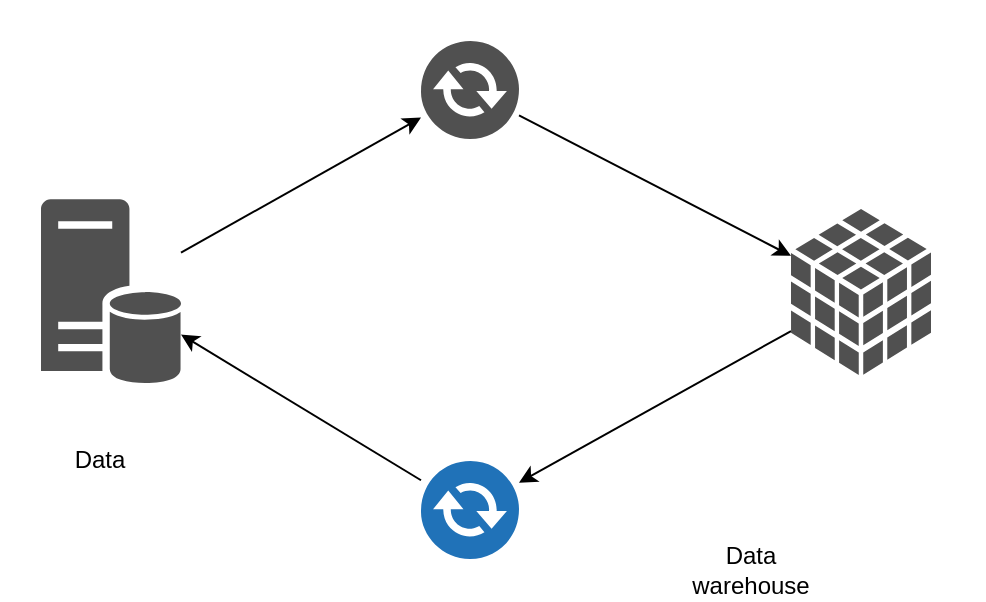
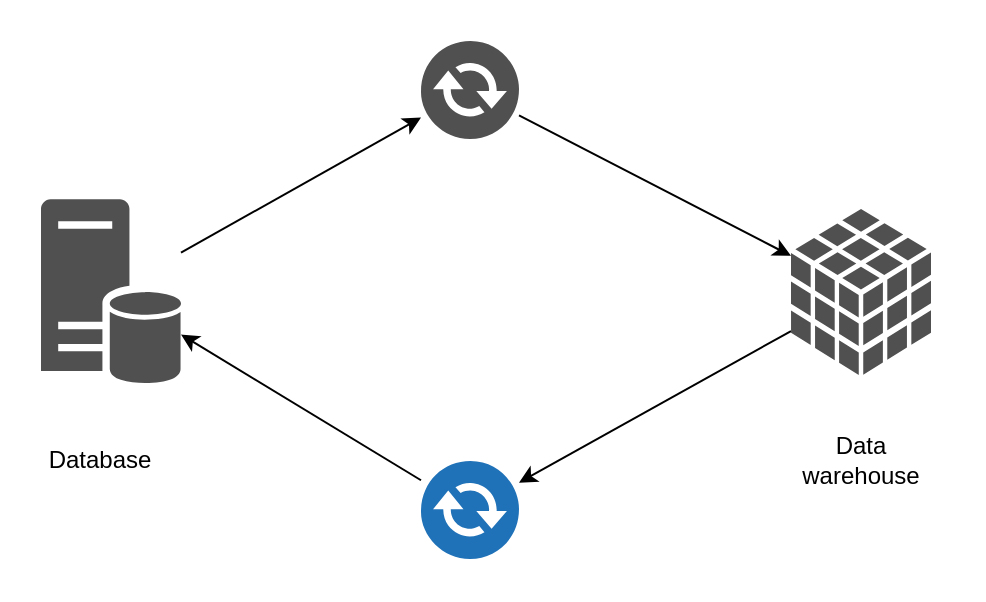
  <mxCell id="0" />
  <mxCell id="1" parent="0" />
- <mxCell id="2" value="Data" style="text;html=1;strokeColor=none;fillColor=none;align=center;verticalAlign=middle;whiteSpace=wrap;rounded=0;" parent="1" vertex="1"><mxGeometry x="20" y="220" width="60" height="20" as="geometry" /></mxCell>
- <mxCell id="3" value="Data warehouse" style="text;html=1;strokeColor=none;fillColor=none;align=center;verticalAlign=middle;whiteSpace=wrap;rounded=0;" parent="1" vertex="1"><mxGeometry x="335" y="275" width="81" height="20" as="geometry" /></mxCell>
+ <mxCell id="2" value="Database" style="text;html=1;strokeColor=none;fillColor=none;align=center;verticalAlign=middle;whiteSpace=wrap;rounded=0;" parent="1" vertex="1"><mxGeometry x="20" y="220" width="60" height="20" as="geometry" /></mxCell>
+ <mxCell id="3" value="Data warehouse" style="text;html=1;strokeColor=none;fillColor=none;align=center;verticalAlign=middle;whiteSpace=wrap;rounded=0;" parent="1" vertex="1"><mxGeometry x="390" y="220" width="81" height="20" as="geometry" /></mxCell>
  <mxCell id="4" style="edgeStyle=none;rounded=0;orthogonalLoop=1;jettySize=auto;html=1;" edge="1" parent="1" source="5" target="11"><mxGeometry relative="1" as="geometry" /></mxCell>
  <mxCell id="5" value="" style="shadow=0;dashed=0;html=1;strokeColor=none;fillColor=#505050;labelPosition=center;verticalLabelPosition=bottom;verticalAlign=top;outlineConnect=0;align=center;shape=mxgraph.office.databases.database_cube;" vertex="1" parent="1"><mxGeometry x="395" y="104" width="70" height="83" as="geometry" /></mxCell>
  <mxCell id="6" style="rounded=0;orthogonalLoop=1;jettySize=auto;html=1;" edge="1" parent="1" source="7" target="9"><mxGeometry relative="1" as="geometry" /></mxCell>
  <mxCell id="7" value="" style="shadow=0;dashed=0;html=1;strokeColor=none;fillColor=#505050;labelPosition=center;verticalLabelPosition=bottom;verticalAlign=top;outlineConnect=0;align=center;shape=mxgraph.office.databases.database_server;aspect=fixed;" vertex="1" parent="1"><mxGeometry x="20" y="99.105" width="70" height="92.79" as="geometry" /></mxCell>
  <mxCell id="8" style="rounded=0;orthogonalLoop=1;jettySize=auto;html=1;" edge="1" parent="1" source="9" target="5"><mxGeometry relative="1" as="geometry" /></mxCell>
  <mxCell id="9" value="" style="pointerEvents=1;shadow=0;dashed=0;html=1;strokeColor=none;fillColor=#505050;labelPosition=center;verticalLabelPosition=bottom;verticalAlign=top;outlineConnect=0;align=center;shape=mxgraph.office.communications.exchange_active_sync;" vertex="1" parent="1"><mxGeometry x="210" y="20" width="49" height="49" as="geometry" /></mxCell>
  <mxCell id="10" style="edgeStyle=none;rounded=0;orthogonalLoop=1;jettySize=auto;html=1;" edge="1" parent="1" source="11" target="7"><mxGeometry relative="1" as="geometry" /></mxCell>
  <mxCell id="11" value="" style="pointerEvents=1;shadow=0;dashed=0;html=1;strokeColor=none;fillColor=#505050;labelPosition=center;verticalLabelPosition=bottom;verticalAlign=top;outlineConnect=0;align=center;shape=mxgraph.office.communications.exchange_active_sync;fillColor=#2072B8;" vertex="1" parent="1"><mxGeometry x="210" y="230" width="49" height="49" as="geometry" /></mxCell>
